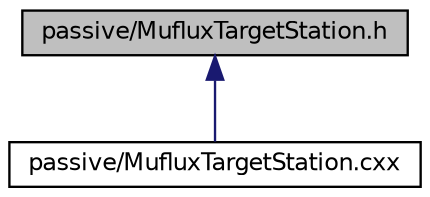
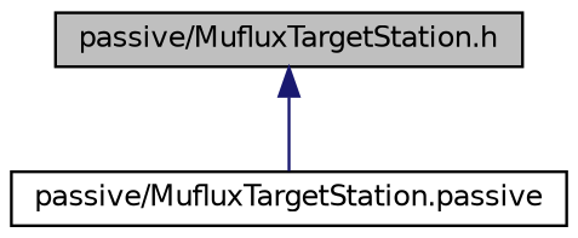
  digraph {
    node [color=black fontname=Helvetica fontsize=10 shape=record style=filled]
    n1 [fillcolor=grey75 fontcolor=black height=0.2 label="passive/MufluxTargetStation.h" width=0.4]
-   n2 [fillcolor=white height=0.2 label="passive/MufluxTargetStation.cxx" width=0.4]
+   n2 [fillcolor=white height=0.2 label="passive/MufluxTargetStation.passive" width=0.4]
    n1 -> n2 [color=midnightblue dir=back fontname=Helvetica fontsize=10 labelfontname=Helvetica labelfontsize=10 style=solid]
  }
